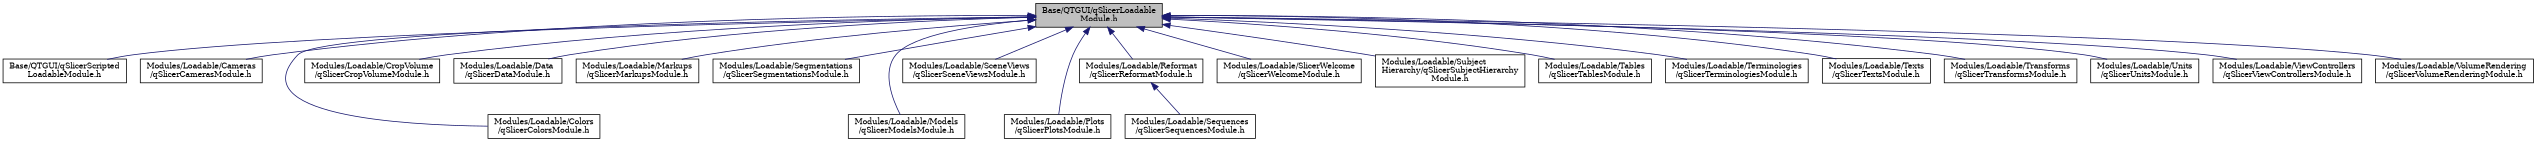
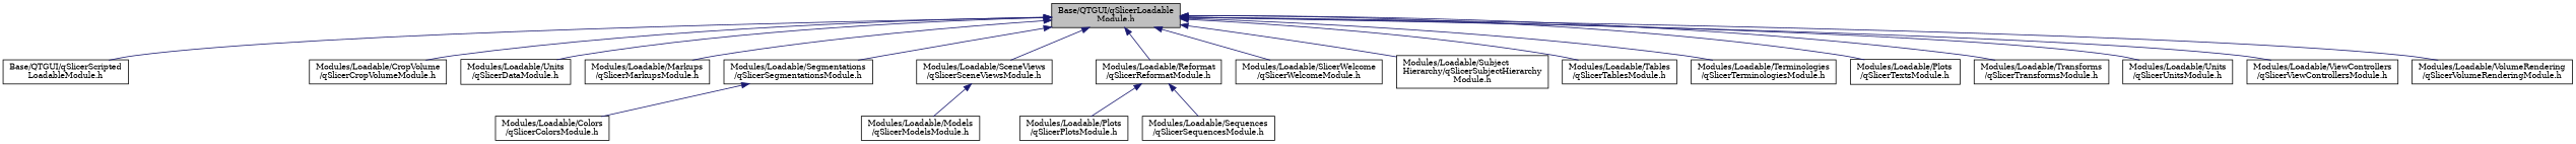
  digraph {
    fontname="DejaVu Serif"
    node [color=black fontname="DejaVu Serif" fontsize=10 shape=record]
    edge [color=midnightblue dir=back fontname="DejaVu Serif" fontsize=10 labelfontname=Helvetica labelfontsize=10 style=solid]
    n1 [fillcolor=grey75 fontcolor=black height=0.2 label="Base/QTGUI/qSlicerLoadable\lModule.h" style=filled width=0.4]
    n2 [height=0.2 label="Base/QTGUI/qSlicerScripted\lLoadableModule.h" width=0.4]
-   n3 [height=0.2 label="Modules/Loadable/Cameras\l/qSlicerCamerasModule.h" width=0.4]
    n4 [height=0.2 label="Modules/Loadable/Colors\l/qSlicerColorsModule.h" width=0.4]
    n5 [height=0.2 label="Modules/Loadable/CropVolume\l/qSlicerCropVolumeModule.h" width=0.4]
-   n6 [height=0.2 label="Modules/Loadable/Data\l/qSlicerDataModule.h" width=0.4]
+   n6 [height=0.2 label="Modules/Loadable/Units\l/qSlicerDataModule.h" width=0.4]
    n7 [height=0.2 label="Modules/Loadable/Markups\l/qSlicerMarkupsModule.h" width=0.4]
    n8 [height=0.2 label="Modules/Loadable/Models\l/qSlicerModelsModule.h" width=0.4]
    n9 [height=0.2 label="Modules/Loadable/Plots\l/qSlicerPlotsModule.h" width=0.4]
    n10 [height=0.2 label="Modules/Loadable/Reformat\l/qSlicerReformatModule.h" width=0.4]
    n11 [height=0.2 label="Modules/Loadable/SceneViews\l/qSlicerSceneViewsModule.h" width=0.4]
    n12 [height=0.2 label="Modules/Loadable/Segmentations\l/qSlicerSegmentationsModule.h" width=0.4]
    n13 [height=0.2 label="Modules/Loadable/SlicerWelcome\l/qSlicerWelcomeModule.h" width=0.4]
    n14 [height=0.2 label="Modules/Loadable/Subject\lHierarchy/qSlicerSubjectHierarchy\lModule.h" width=0.4]
    n15 [height=0.2 label="Modules/Loadable/Tables\l/qSlicerTablesModule.h" width=0.4]
    n16 [height=0.2 label="Modules/Loadable/Terminologies\l/qSlicerTerminologiesModule.h" width=0.4]
-   n17 [height=0.2 label="Modules/Loadable/Texts\l/qSlicerTextsModule.h" width=0.4]
+   n17 [height=0.2 label="Modules/Loadable/Plots\l/qSlicerTextsModule.h" width=0.4]
    n18 [height=0.2 label="Modules/Loadable/Transforms\l/qSlicerTransformsModule.h" width=0.4]
    n19 [height=0.2 label="Modules/Loadable/Units\l/qSlicerUnitsModule.h" width=0.4]
    n20 [height=0.2 label="Modules/Loadable/ViewControllers\l/qSlicerViewControllersModule.h" width=0.4]
    n21 [height=0.2 label="Modules/Loadable/VolumeRendering\l/qSlicerVolumeRenderingModule.h" width=0.4]
    n22 [height=0.2 label="Modules/Loadable/Sequences\l/qSlicerSequencesModule.h" width=0.4]
    n1 -> n2
-   n1 -> n3
-   n1 -> n4
+   n12 -> n4
    n1 -> n5
    n1 -> n6
    n1 -> n7
-   n1 -> n8
-   n1 -> n9
+   n11 -> n8
+   n10 -> n9
    n1 -> n10
    n1 -> n11
    n1 -> n12
    n1 -> n13
    n1 -> n14
    n1 -> n15
    n1 -> n16
    n1 -> n17
    n1 -> n18
    n1 -> n19
    n1 -> n20
    n1 -> n21
    n10 -> n22
  }
